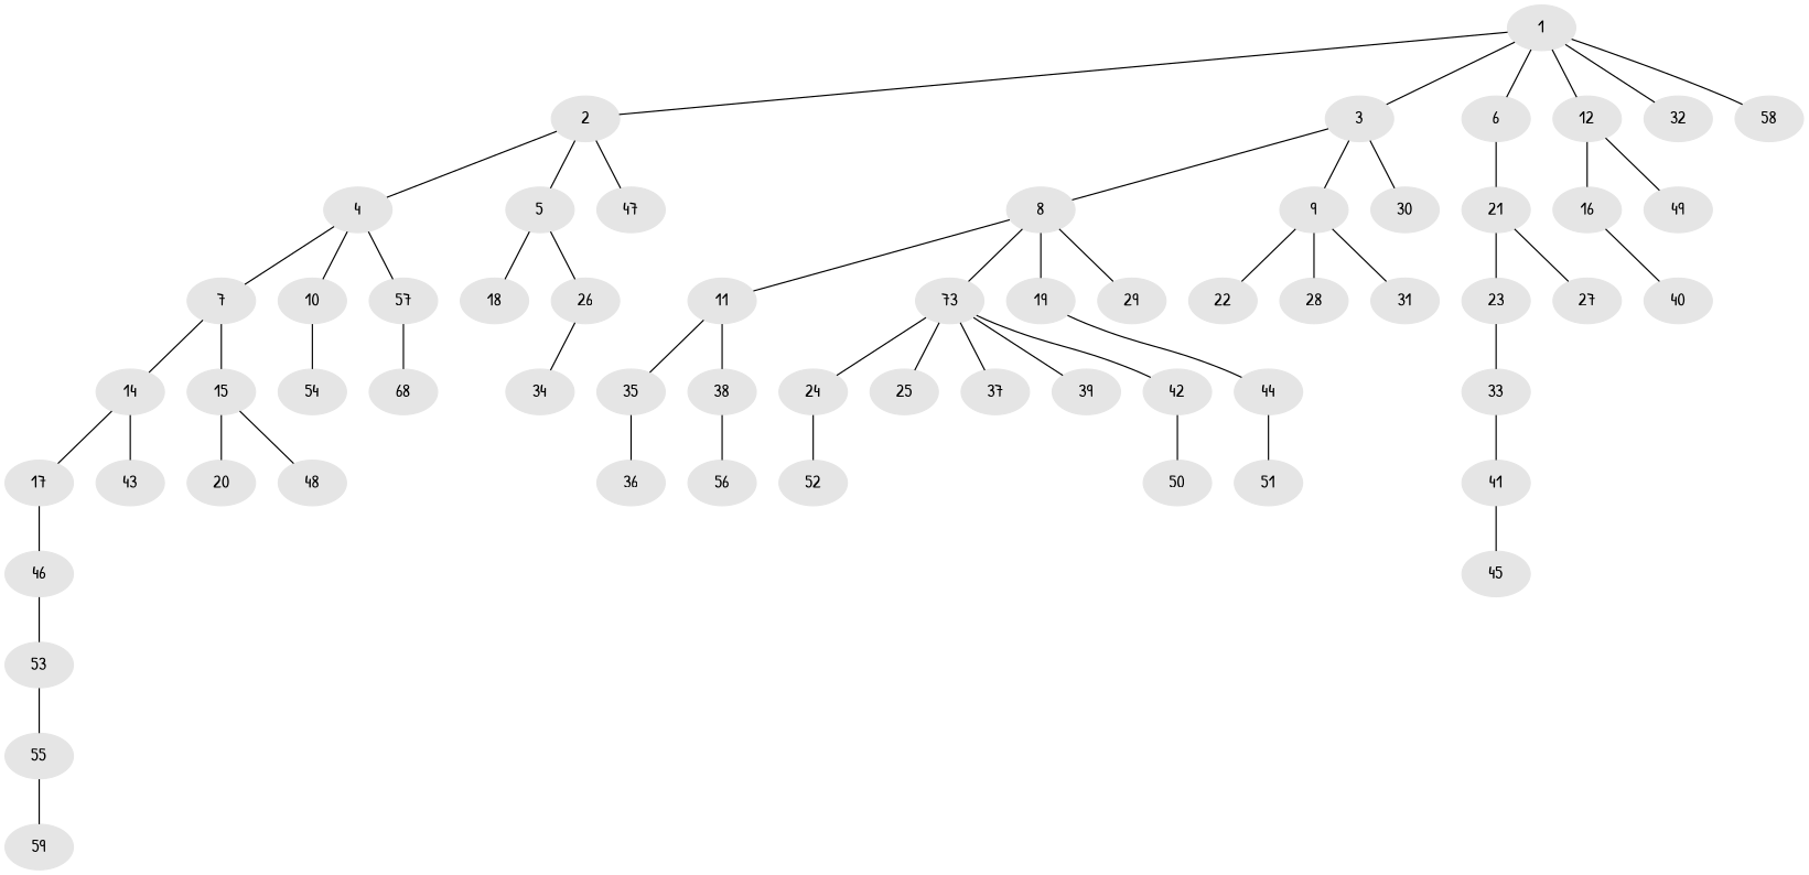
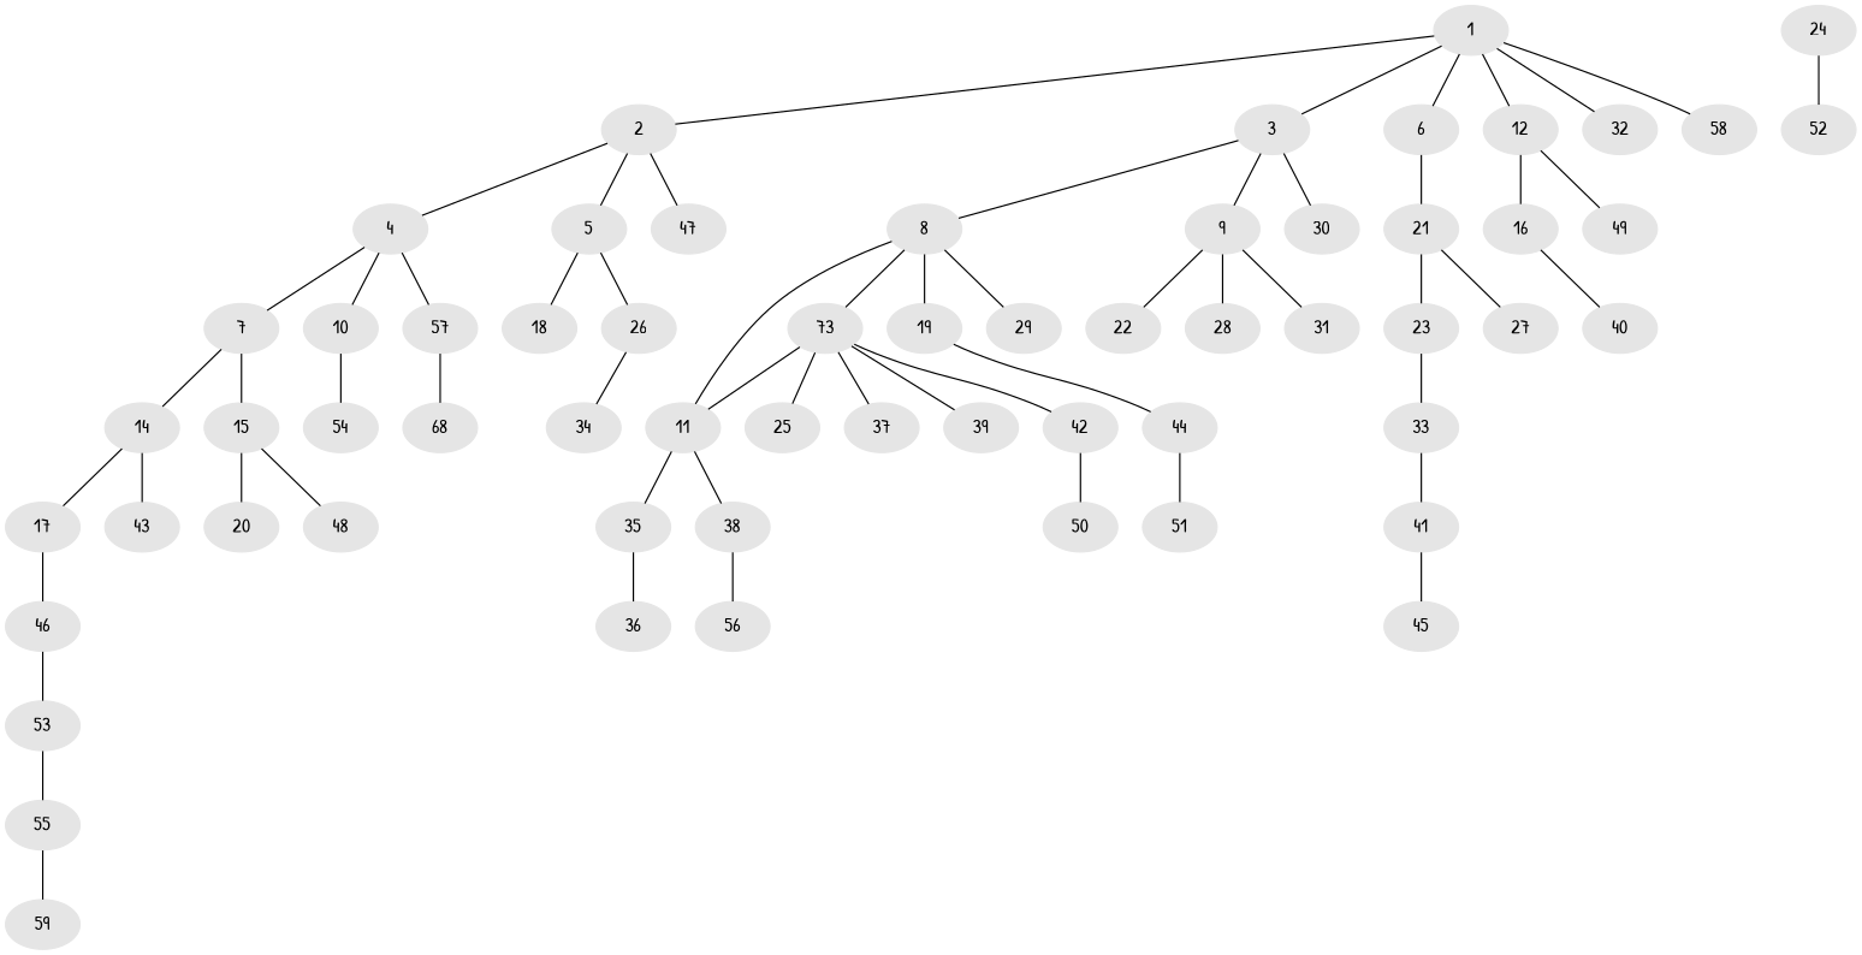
  graph {
    fontname="Patrick Hand"
    node [color=gray90 fontname="Patrick Hand" style=filled]
    edge [fontname="Patrick Hand"]
    1
    2
    3
    6
    12
    32
    58
    4
    5
    47
    8
    9
    30
    21
    16
    49
    7
    10
    57
    18
    26
    11
    n23 [label=73]
    19
    29
    22
    28
    31
    14
    15
    54
    n32 [label=68]
    34
    23
    27
    17
    43
    20
    48
    35
    38
    24
    25
    37
    39
    42
    44
    36
    56
    40
    52
    50
    46
    53
    51
    33
    41
    45
    55
    59
    1 -- 2
    1 -- 3
    1 -- 6
    1 -- 12
    1 -- 32
    1 -- 58
    2 -- 4
    2 -- 5
    2 -- 47
    3 -- 8
    3 -- 9
    3 -- 30
    6 -- 21
    12 -- 16
    12 -- 49
    4 -- 7
    4 -- 10
    4 -- 57
    5 -- 18
    5 -- 26
    8 -- 11
    8 -- n23
    8 -- 19
    8 -- 29
    9 -- 22
    9 -- 28
    9 -- 31
    21 -- 23
    21 -- 27
    16 -- 40
    7 -- 14
    7 -- 15
    10 -- 54
    57 -- n32
    26 -- 34
    11 -- 35
    11 -- 38
-   n23 -- 24
+   n23 -- 11
    n23 -- 25
    n23 -- 37
    n23 -- 39
    n23 -- 42
    19 -- 44
    14 -- 17
    14 -- 43
    15 -- 20
    15 -- 48
    23 -- 33
    17 -- 46
    35 -- 36
    38 -- 56
    24 -- 52
    42 -- 50
    44 -- 51
    46 -- 53
    53 -- 55
    33 -- 41
    41 -- 45
    55 -- 59
  }
